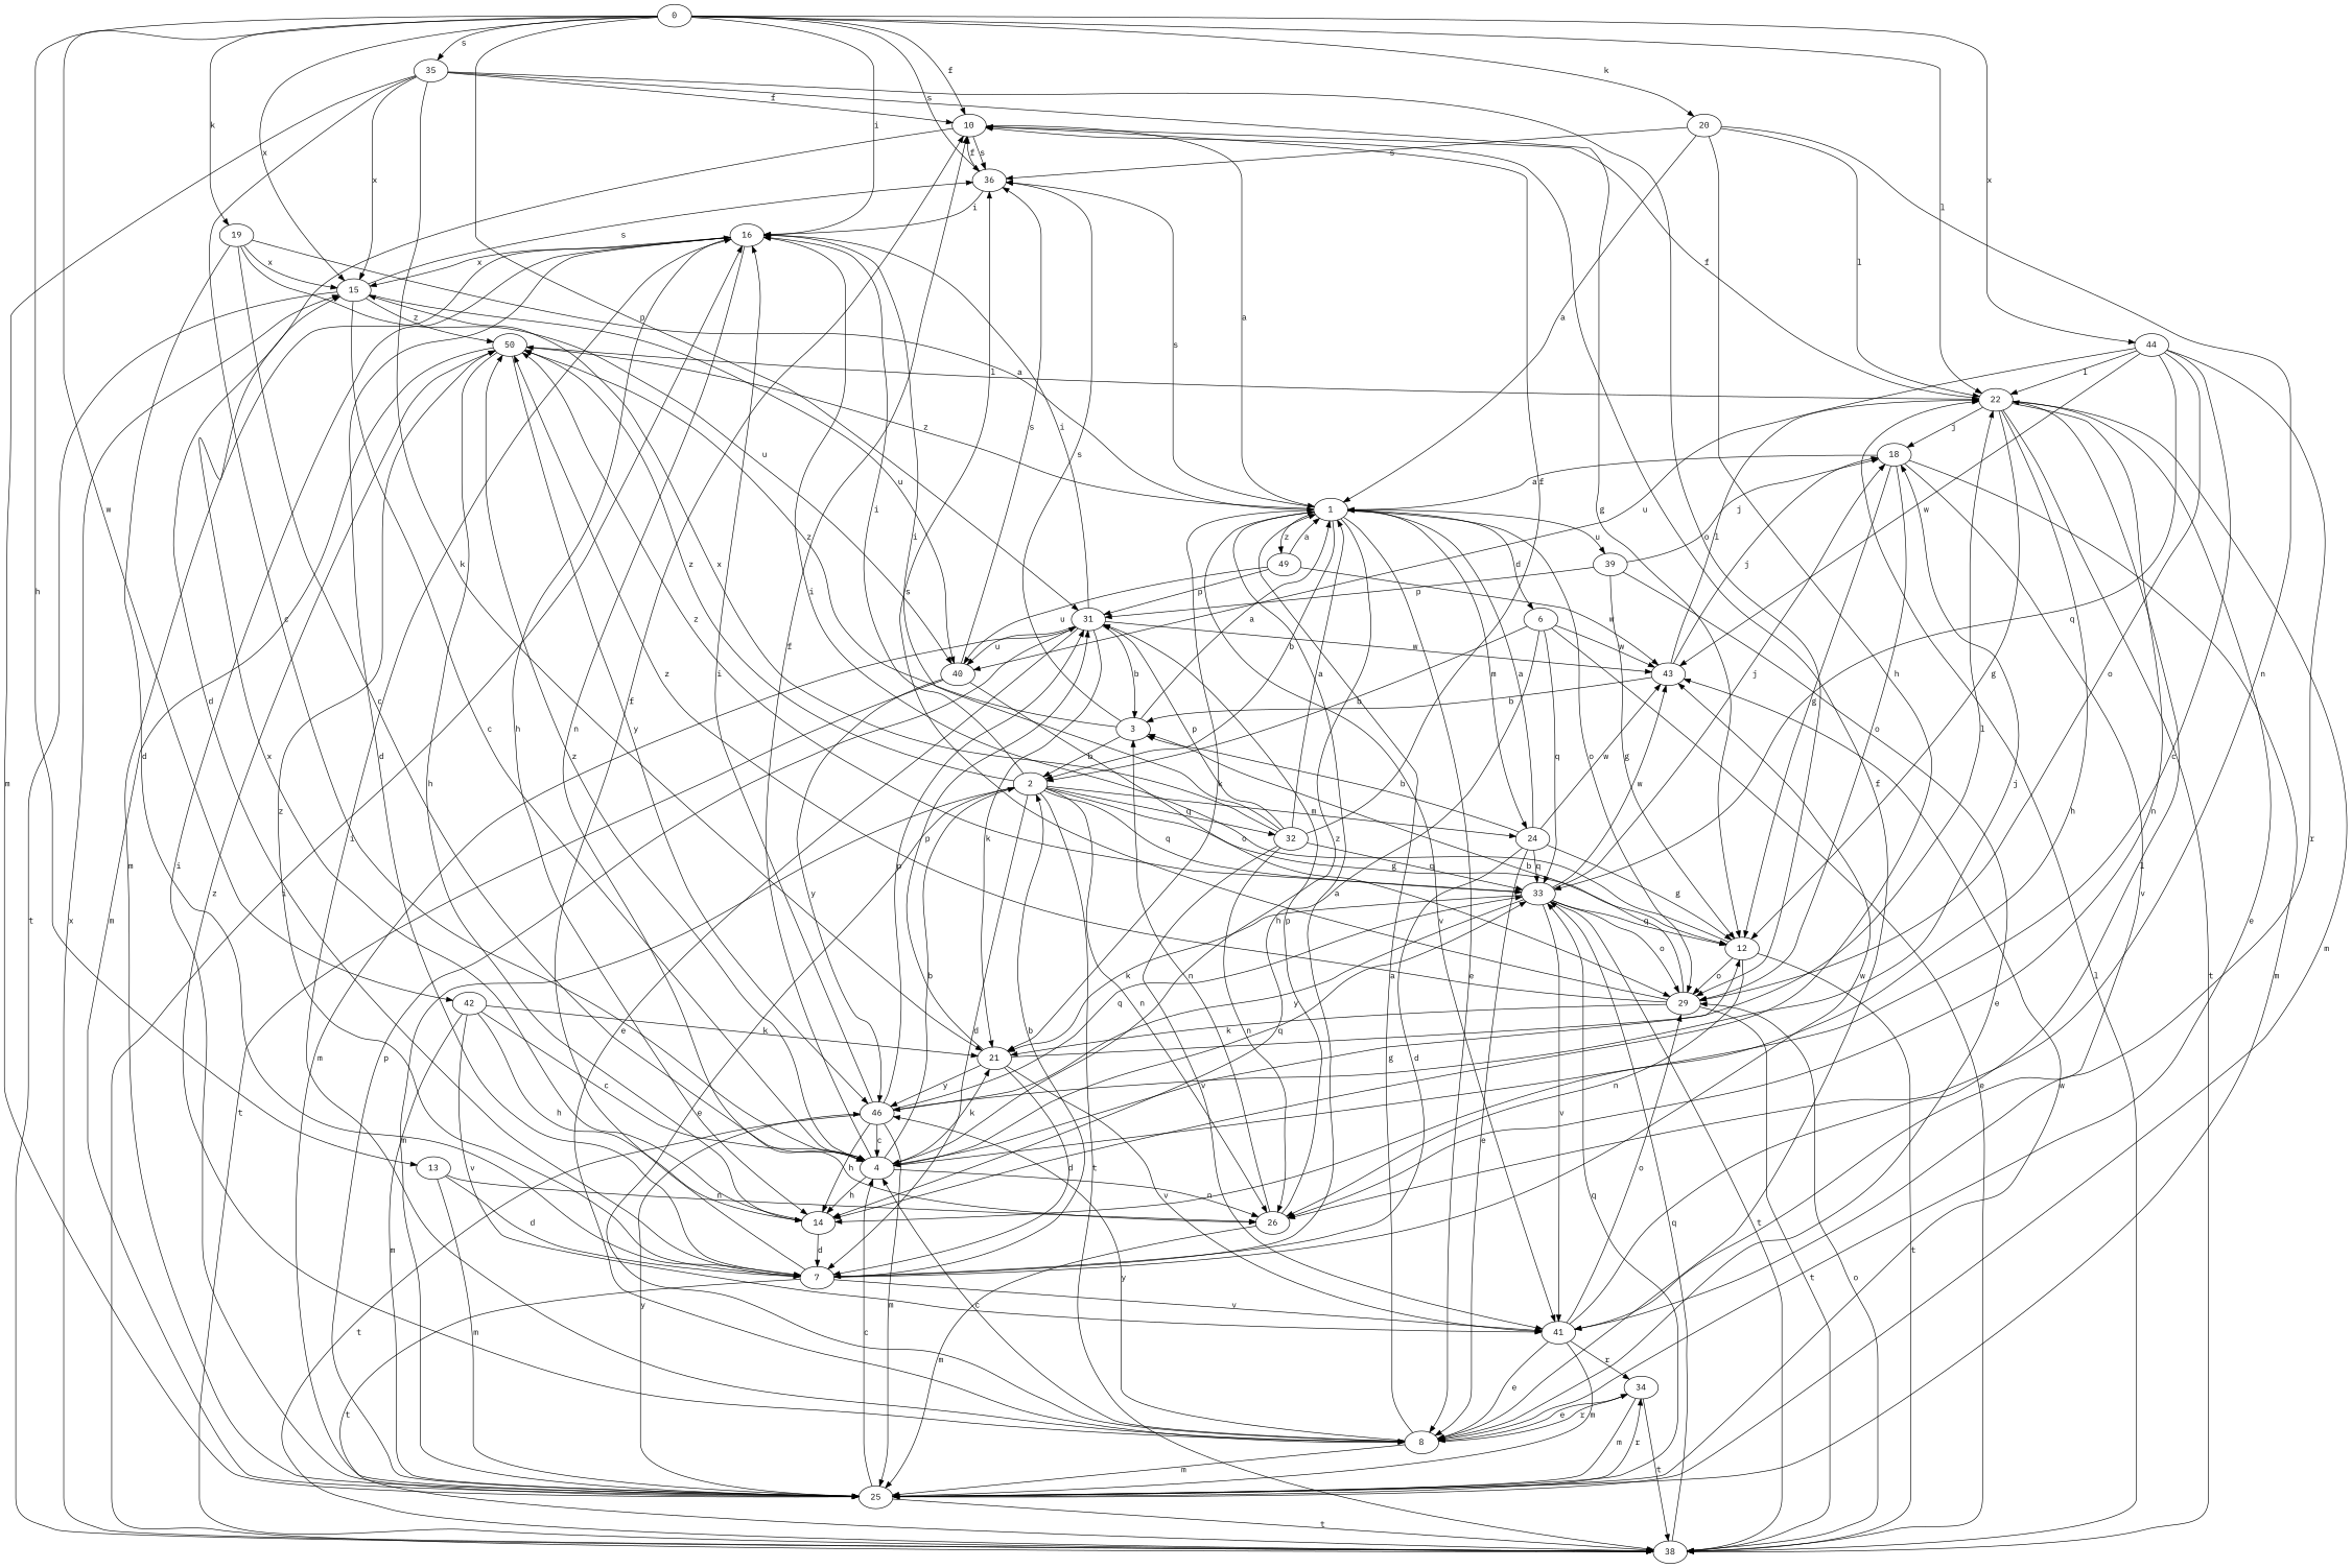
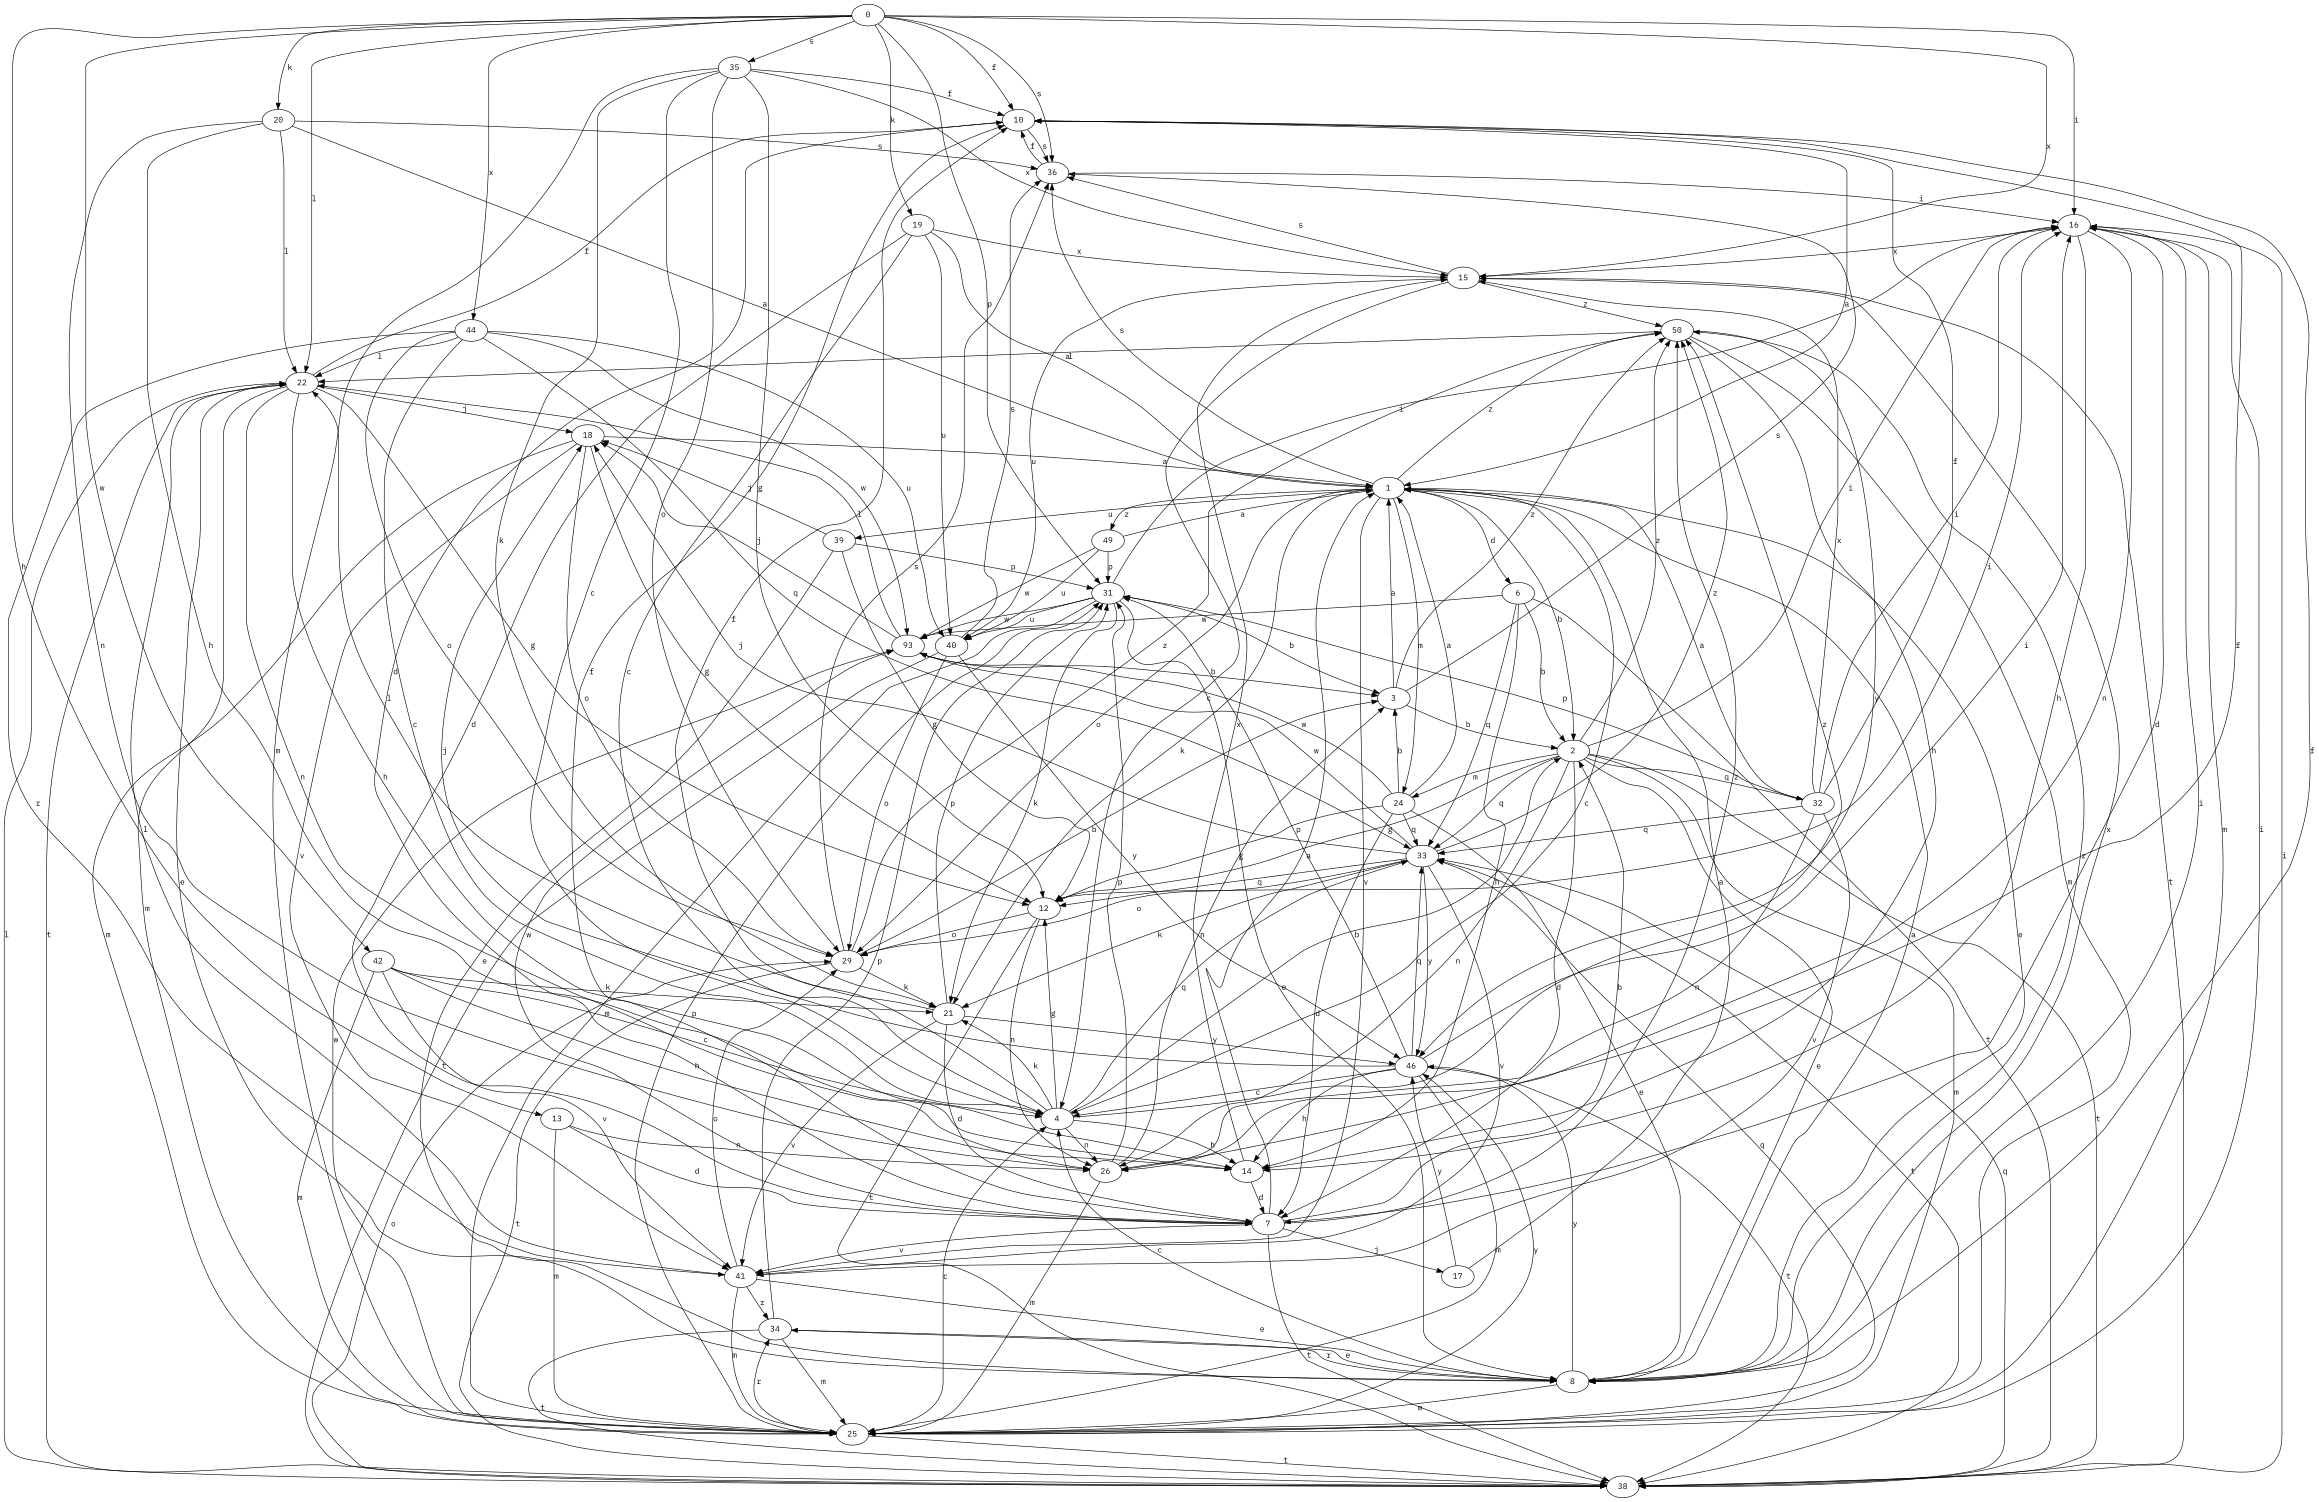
  strict digraph {
    fontname="IBM Plex Mono"
    node [fontname="IBM Plex Mono"]
    edge [fontname="IBM Plex Mono"]
    0
    10
    13
    16
    19
    20
    22
    31
    35
    36
    42
    44
    n13 [label=15]
    1
    7
    25
    26
    14
    4
    40
    8
    12
    38
    18
    21
    3
-   43
+   43 [label=93]
    29
    39
    41
    33
    50
    2
    6
    24
    49
    32
    34
    46
+   17
    0 -> 10 [label=f]
    0 -> 13 [label=h]
    0 -> 16 [label=i]
    0 -> 19 [label=k]
    0 -> 20 [label=k]
    0 -> 22 [label=l]
    0 -> 31 [label=p]
    0 -> 35 [label=s]
    0 -> 36 [label=s]
    0 -> 42 [label=w]
    0 -> 44 [label=x]
    0 -> n13 [label=x]
    10 -> 36 [label=s]
    10 -> 1 [label=a]
    10 -> 7 [label=d]
    13 -> 7 [label=d]
    13 -> 25 [label=m]
    13 -> 26 [label=n]
    16 -> n13 [label=x]
    16 -> 7 [label=d]
    16 -> 25 [label=m]
    16 -> 26 [label=n]
    16 -> 14 [label=h]
    19 -> n13 [label=x]
    19 -> 1 [label=a]
    19 -> 7 [label=d]
    19 -> 4 [label=c]
    19 -> 40 [label=u]
    20 -> 22 [label=l]
    20 -> 36 [label=s]
    20 -> 1 [label=a]
    20 -> 26 [label=n]
    20 -> 14 [label=h]
    22 -> 10 [label=f]
    22 -> 25 [label=m]
    22 -> 26 [label=n]
    22 -> 14 [label=h]
    22 -> 8 [label=e]
    22 -> 12 [label=g]
    22 -> 38 [label=t]
    22 -> 18 [label=j]
    31 -> 16 [label=i]
    31 -> 25 [label=m]
    31 -> 40 [label=u]
    31 -> 8 [label=e]
    31 -> 21 [label=k]
    31 -> 3 [label=b]
    31 -> 43 [label=w]
    35 -> 10 [label=f]
    35 -> n13 [label=x]
    35 -> 25 [label=m]
    35 -> 4 [label=c]
    35 -> 12 [label=g]
    35 -> 21 [label=k]
    35 -> 29 [label=o]
    36 -> 10 [label=f]
    36 -> 16 [label=i]
    42 -> 25 [label=m]
    42 -> 14 [label=h]
    42 -> 4 [label=c]
    42 -> 21 [label=k]
    42 -> 41 [label=v]
    44 -> 22 [label=l]
    44 -> 4 [label=c]
    44 -> 40 [label=u]
    44 -> 43 [label=w]
    44 -> 29 [label=o]
    44 -> 41 [label=r]
    44 -> 33 [label=q]
    n13 -> 36 [label=s]
    n13 -> 4 [label=c]
    n13 -> 40 [label=u]
    n13 -> 38 [label=t]
    n13 -> 50 [label=z]
    1 -> 36 [label=s]
-   1 -> 4 [label=z]
+   1 -> 4 [label=c]
    1 -> 8 [label=e]
    1 -> 21 [label=k]
    1 -> 29 [label=o]
    1 -> 39 [label=u]
    1 -> 41 [label=v]
    1 -> 50 [label=z]
    1 -> 2 [label=b]
    1 -> 6 [label=d]
    1 -> 24 [label=m]
    1 -> 49 [label=z]
    7 -> 10 [label=f]
    7 -> 1 [label=a]
    7 -> 38 [label=t]
    7 -> 43 [label=w]
    7 -> 41 [label=v]
    7 -> 50 [label=z]
    7 -> 2 [label=b]
+   7 -> 17 [label=j]
    25 -> 16 [label=i]
    25 -> 31 [label=p]
    25 -> 4 [label=c]
    25 -> 38 [label=t]
    25 -> 43 [label=w]
    25 -> 33 [label=q]
    25 -> 34 [label=r]
    25 -> 46 [label=y]
+   26 -> 10 [label=f]
    26 -> 31 [label=p]
    26 -> 25 [label=m]
    26 -> 3 [label=n]
    14 -> n13 [label=x]
    14 -> 7 [label=d]
    4 -> 10 [label=f]
    4 -> 26 [label=n]
    4 -> 14 [label=h]
    4 -> 12 [label=g]
    4 -> 21 [label=k]
    4 -> 33 [label=q]
    4 -> 50 [label=z]
    4 -> 2 [label=b]
    40 -> 36 [label=s]
    40 -> 38 [label=t]
    40 -> 29 [label=o]
    40 -> 46 [label=y]
    8 -> 10 [label=f]
    8 -> 16 [label=i]
    8 -> 1 [label=a]
    8 -> 25 [label=m]
    8 -> 4 [label=c]
    8 -> 50 [label=z]
    8 -> 34 [label=r]
    8 -> 46 [label=y]
    12 -> 16 [label=i]
    12 -> 26 [label=n]
    12 -> 38 [label=t]
    12 -> 29 [label=o]
    38 -> 16 [label=i]
    38 -> 22 [label=l]
-   38 -> n13 [label=x]
+   8 -> n13 [label=x]
    38 -> 29 [label=o]
    38 -> 33 [label=q]
    18 -> 1 [label=a]
    18 -> 25 [label=m]
    18 -> 12 [label=g]
    18 -> 29 [label=o]
    18 -> 41 [label=v]
    21 -> 22 [label=l]
    21 -> 31 [label=p]
    21 -> 7 [label=d]
    21 -> 41 [label=v]
    21 -> 46 [label=y]
    3 -> 36 [label=s]
    3 -> 1 [label=a]
    3 -> 50 [label=z]
    3 -> 2 [label=b]
    43 -> 22 [label=l]
    43 -> 18 [label=j]
    43 -> 3 [label=b]
    29 -> 36 [label=s]
    29 -> 38 [label=t]
    29 -> 21 [label=k]
    29 -> 3 [label=b]
    29 -> 50 [label=z]
    39 -> 31 [label=p]
    39 -> 8 [label=e]
    39 -> 12 [label=g]
    39 -> 18 [label=j]
    41 -> 22 [label=l]
    41 -> 25 [label=m]
    41 -> 8 [label=e]
    41 -> 29 [label=o]
    41 -> 34 [label=r]
    33 -> 12 [label=q]
    33 -> 38 [label=t]
    33 -> 18 [label=j]
    33 -> 21 [label=k]
    33 -> 43 [label=w]
    33 -> 29 [label=o]
    33 -> 41 [label=v]
    33 -> 50 [label=z]
    33 -> 46 [label=y]
    50 -> 22 [label=l]
    50 -> 25 [label=m]
    50 -> 14 [label=h]
    50 -> 46 [label=y]
    2 -> 16 [label=i]
    2 -> 7 [label=d]
    2 -> 25 [label=m]
    2 -> 26 [label=n]
    2 -> 8 [label=e]
    2 -> 12 [label=g]
    2 -> 38 [label=t]
    2 -> 33 [label=q]
    2 -> 50 [label=z]
    2 -> 24 [label=m]
    2 -> 32 [label=q]
    6 -> 14 [label=h]
-   6 -> 38 [label=e]
+   6 -> 38 [label=t]
    6 -> 43 [label=w]
    6 -> 33 [label=q]
    6 -> 2 [label=b]
    24 -> 1 [label=a]
    24 -> 7 [label=d]
    24 -> 8 [label=e]
    24 -> 12 [label=g]
    24 -> 3 [label=b]
    24 -> 43 [label=w]
    24 -> 33 [label=q]
    49 -> 31 [label=p]
    49 -> 1 [label=a]
    49 -> 40 [label=u]
    49 -> 43 [label=w]
    32 -> 10 [label=f]
    32 -> 16 [label=i]
    32 -> 31 [label=p]
    32 -> n13 [label=x]
    32 -> 1 [label=a]
    32 -> 26 [label=n]
    32 -> 41 [label=v]
    32 -> 33 [label=q]
+   34 -> 31 [label=p]
    34 -> 25 [label=m]
    34 -> 8 [label=e]
    34 -> 38 [label=t]
    46 -> 16 [label=i]
    46 -> 31 [label=p]
    46 -> 25 [label=m]
    46 -> 14 [label=h]
    46 -> 4 [label=c]
    46 -> 38 [label=t]
    46 -> 18 [label=j]
    46 -> 33 [label=q]
+   17 -> 1 [label=a]
+   17 -> 46 [label=y]
  }
